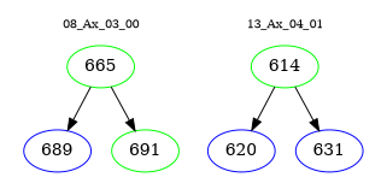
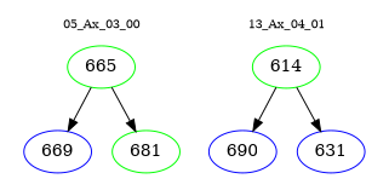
  digraph {
    node [color=green]
    edge [color=black]
    n1 [label=665]
-   n2 [color=blue label=689]
-   n3 [label=691]
+   n2 [color=blue label=669]
+   n3 [label=681]
    n4 [label=614]
-   n5 [color=blue label=620]
+   n5 [color=blue label=690]
    n6 [color=blue label=631]
    subgraph cluster_1 {
      color=white
      fontsize=10
-     label="08_Ax_03_00"
+     label="05_Ax_03_00"
      n1
      n2
      n3
    }
    subgraph cluster_2 {
      color=white
      fontsize=10
      label="13_Ax_04_01"
      n4
      n5
      n6
    }
    n1 -> n2
    n1 -> n3
    n4 -> n5
    n4 -> n6
  }
